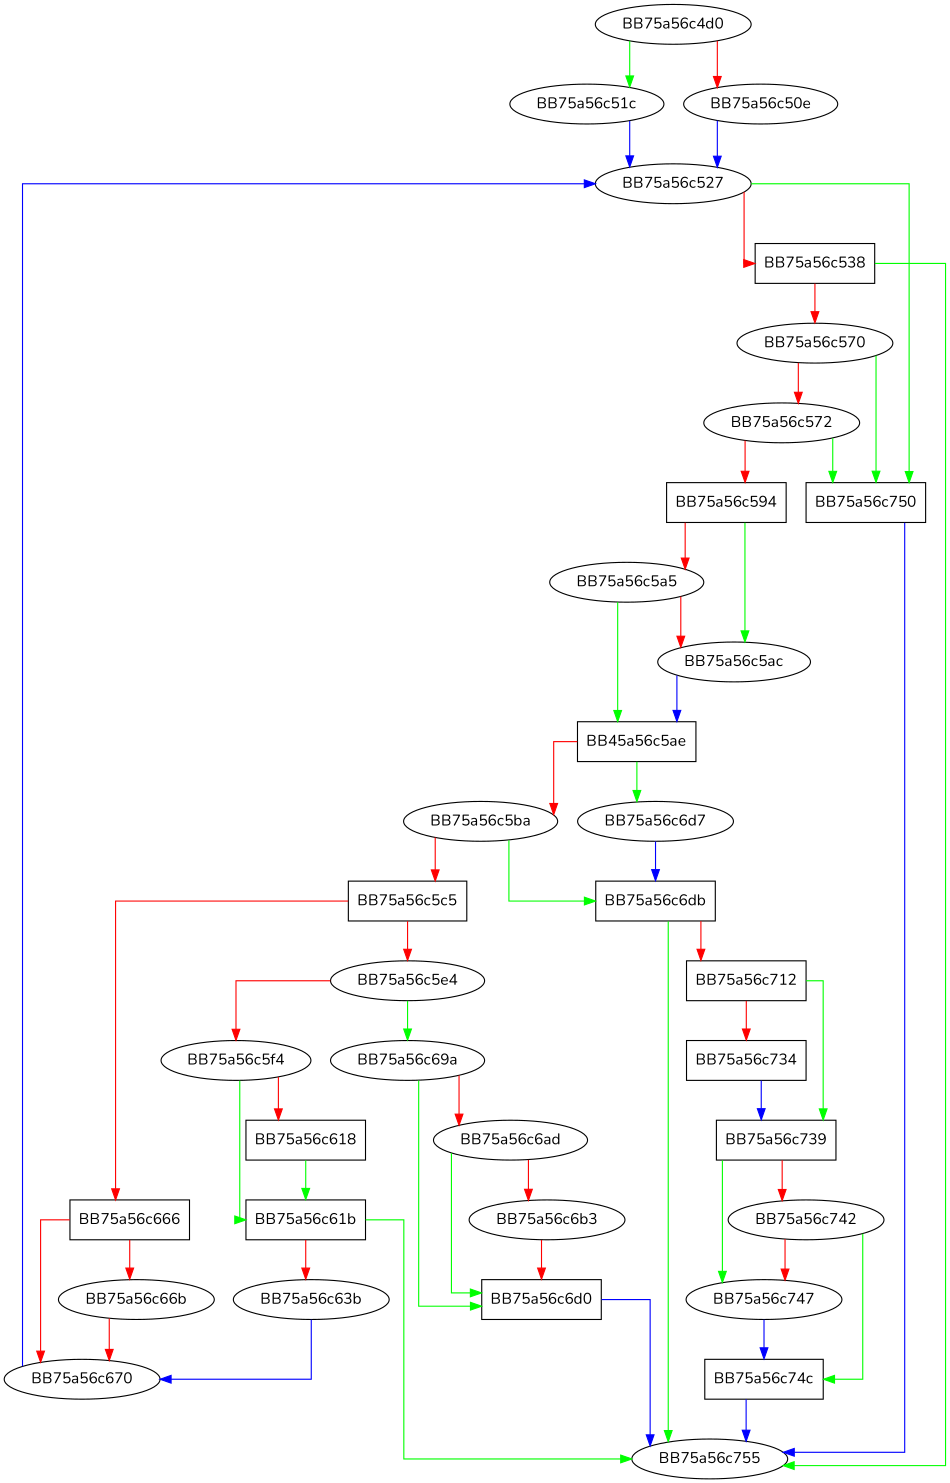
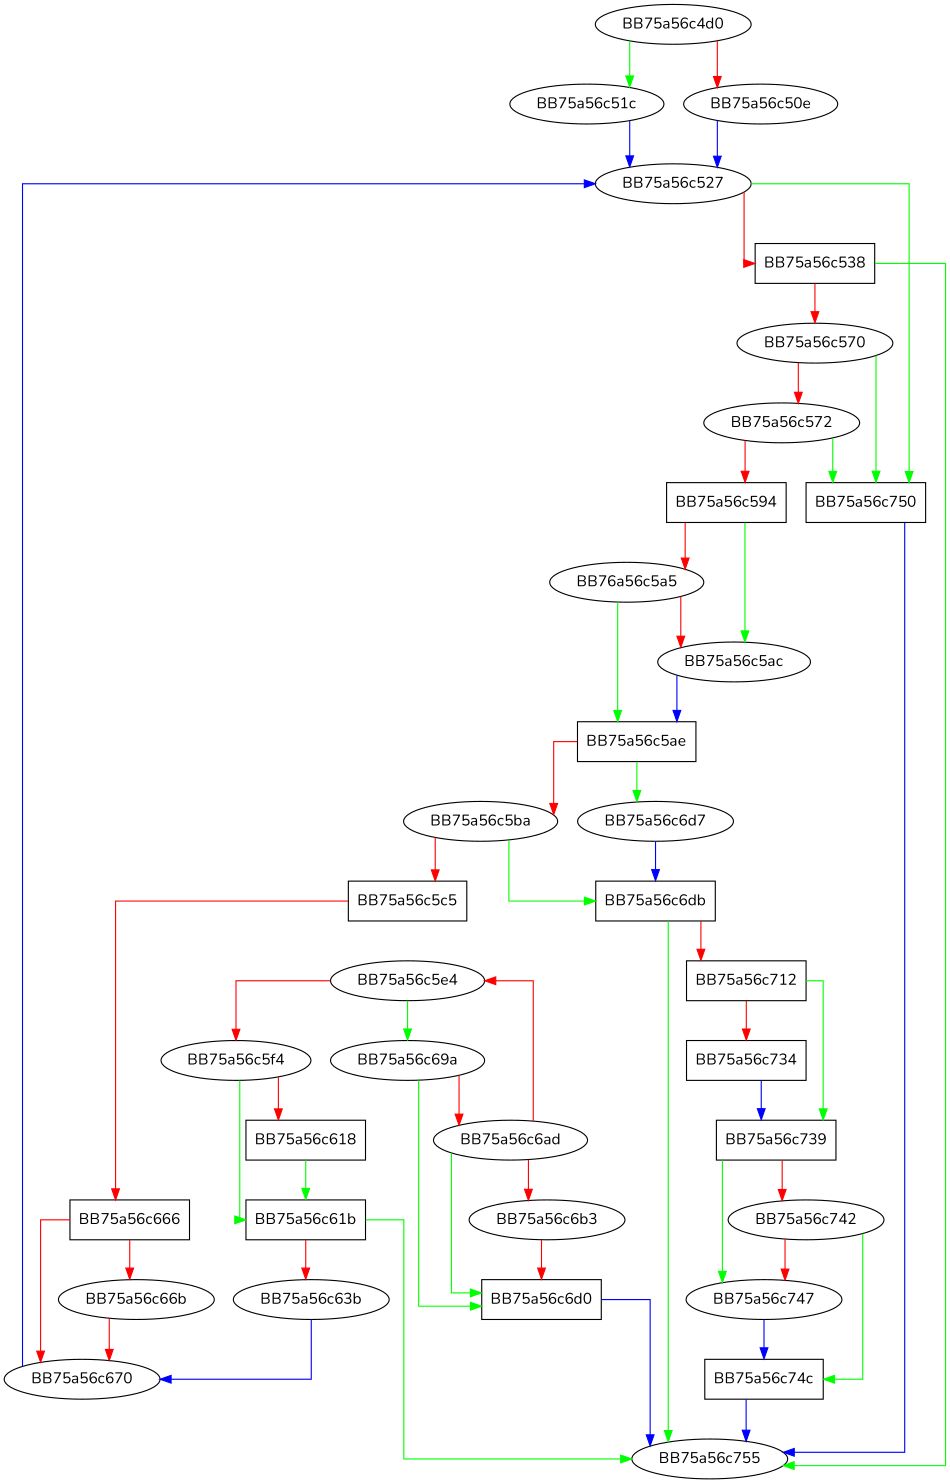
  digraph {
    fontname=Nunito
    splines=ortho
    node [fontname=Nunito shape=ellipse]
    edge [color=red fontname=Nunito]
    BB75a56c4d0
    BB75a56c51c
    BB75a56c50e
    BB75a56c527
    BB75a56c750 [shape=box]
    BB75a56c538 [shape=box]
    BB75a56c755
    n8 [label=BB75a56c570]
    BB75a56c572
    BB75a56c594 [shape=box]
    BB75a56c5ac
-   BB75a56c5a5
-   BB75a56c5ae [shape=box label=BB45a56c5ae]
+   BB75a56c5a5 [label=BB76a56c5a5]
+   BB75a56c5ae [shape=box]
    BB75a56c6d7
    BB75a56c5ba
    BB75a56c6db [shape=box]
    BB75a56c5c5 [shape=box]
    BB75a56c712 [shape=box]
    BB75a56c666 [shape=box]
    BB75a56c5e4
    BB75a56c739 [shape=box]
    BB75a56c734 [shape=box]
    BB75a56c670
    BB75a56c66b
    BB75a56c69a
    BB75a56c5f4
    BB75a56c6d0 [shape=box]
    BB75a56c6ad
    BB75a56c61b [shape=box]
    BB75a56c618 [shape=box]
    BB75a56c6b3
    BB75a56c63b
    BB75a56c747
    BB75a56c742
    BB75a56c74c [shape=box]
    BB75a56c4d0 -> BB75a56c51c [color=green]
    BB75a56c4d0 -> BB75a56c50e
    BB75a56c51c -> BB75a56c527 [color=blue]
    BB75a56c50e -> BB75a56c527 [color=blue]
    BB75a56c527 -> BB75a56c750 [color=green]
    BB75a56c527 -> BB75a56c538
    BB75a56c750 -> BB75a56c755 [color=blue]
    BB75a56c538 -> BB75a56c755 [color=green]
    BB75a56c538 -> n8
    n8 -> BB75a56c750 [color=green]
    n8 -> BB75a56c572
    BB75a56c572 -> BB75a56c750 [color=green]
    BB75a56c572 -> BB75a56c594
    BB75a56c594 -> BB75a56c5ac [color=green]
    BB75a56c594 -> BB75a56c5a5
    BB75a56c5ac -> BB75a56c5ae [color=blue]
    BB75a56c5a5 -> BB75a56c5ac
    BB75a56c5a5 -> BB75a56c5ae [color=green]
    BB75a56c5ae -> BB75a56c6d7 [color=green]
    BB75a56c5ae -> BB75a56c5ba
    BB75a56c6d7 -> BB75a56c6db [color=blue]
    BB75a56c5ba -> BB75a56c6db [color=green]
    BB75a56c5ba -> BB75a56c5c5
    BB75a56c6db -> BB75a56c755 [color=green]
    BB75a56c6db -> BB75a56c712
    BB75a56c5c5 -> BB75a56c666
-   BB75a56c5c5 -> BB75a56c5e4
+   BB75a56c6ad -> BB75a56c5e4
    BB75a56c712 -> BB75a56c739 [color=green]
    BB75a56c712 -> BB75a56c734
    BB75a56c666 -> BB75a56c670
    BB75a56c666 -> BB75a56c66b
    BB75a56c5e4 -> BB75a56c69a [color=green]
    BB75a56c5e4 -> BB75a56c5f4
    BB75a56c739 -> BB75a56c747 [color=green]
    BB75a56c739 -> BB75a56c742
    BB75a56c734 -> BB75a56c739 [color=blue]
    BB75a56c670 -> BB75a56c527 [color=blue]
    BB75a56c66b -> BB75a56c670
    BB75a56c69a -> BB75a56c6d0 [color=green]
    BB75a56c69a -> BB75a56c6ad
    BB75a56c5f4 -> BB75a56c61b [color=green]
    BB75a56c5f4 -> BB75a56c618
    BB75a56c6d0 -> BB75a56c755 [color=blue]
    BB75a56c6ad -> BB75a56c6d0 [color=green]
    BB75a56c6ad -> BB75a56c6b3
    BB75a56c61b -> BB75a56c755 [color=green]
    BB75a56c61b -> BB75a56c63b
    BB75a56c618 -> BB75a56c61b [color=green]
    BB75a56c6b3 -> BB75a56c6d0
    BB75a56c63b -> BB75a56c670 [color=blue]
    BB75a56c747 -> BB75a56c74c [color=blue]
    BB75a56c742 -> BB75a56c747
    BB75a56c742 -> BB75a56c74c [color=green]
    BB75a56c74c -> BB75a56c755 [color=blue]
  }
